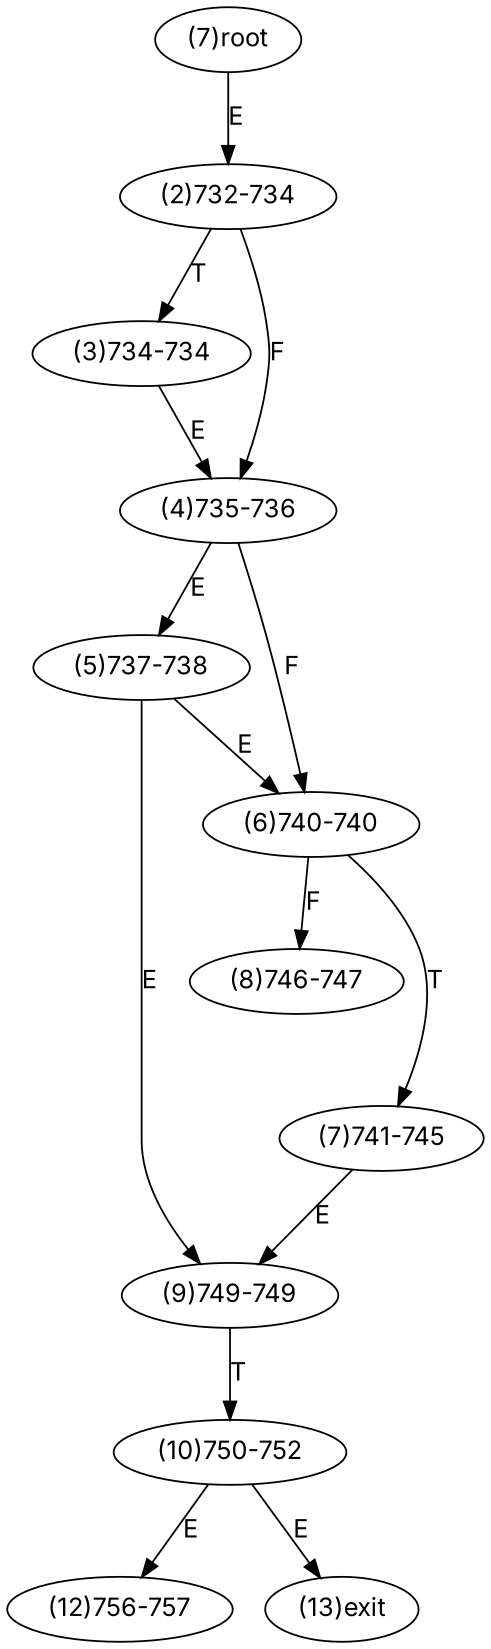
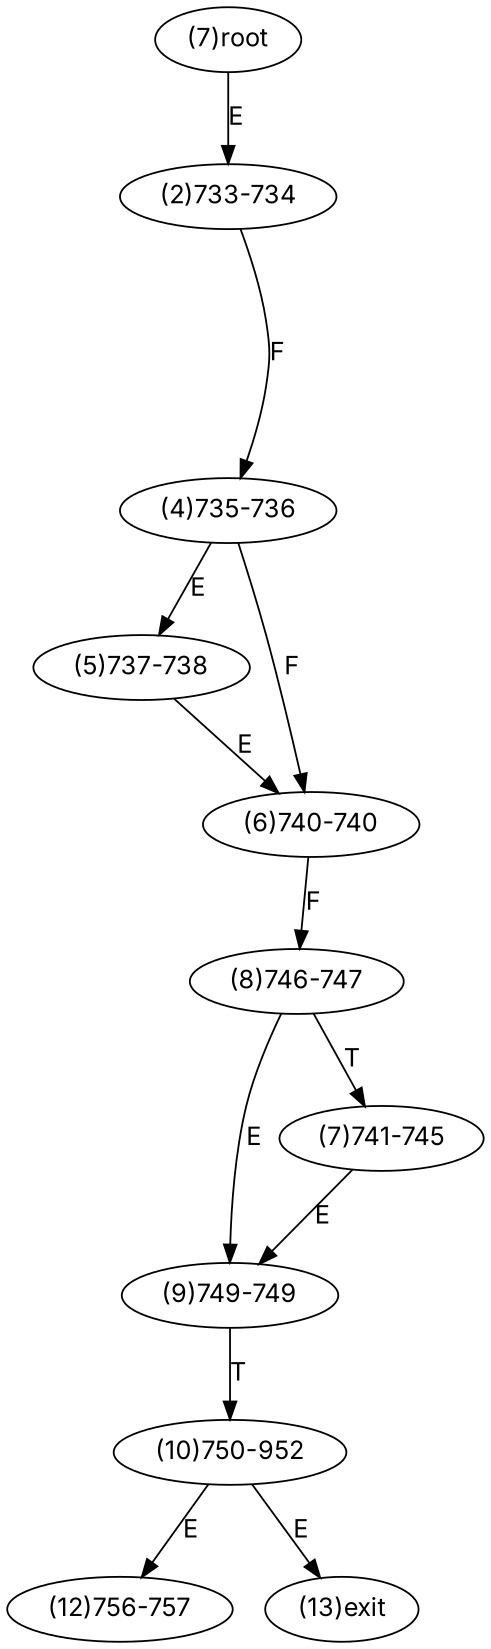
  digraph {
    fontname=Inter
    node [fontname=Inter]
    edge [fontname=Inter]
    n1 [label="(7)root"]
-   n2 [label="(2)732-734"]
-   n3 [label="(3)734-734"]
+   n2 [label="(2)733-734"]
    n4 [label="(4)735-736"]
    n5 [label="(5)737-738"]
    n6 [label="(6)740-740"]
    n7 [label="(7)741-745"]
    n8 [label="(8)746-747"]
    n9 [label="(9)749-749"]
-   n10 [label="(10)750-752"]
+   n10 [label="(10)750-952"]
    n11 [label="(12)756-757"]
    n12 [label="(13)exit"]
    n1 -> n2 [label=E]
-   n2 -> n3 [label=T]
    n2 -> n4 [label=F]
-   n3 -> n4 [label=E]
    n4 -> n5 [label=E]
    n4 -> n6 [label=F]
    n5 -> n6 [label=E]
-   n6 -> n7 [label=T]
+   n8 -> n7 [label=T]
    n6 -> n8 [label=F]
    n7 -> n9 [label=E]
-   n5 -> n9 [label=E]
+   n8 -> n9 [label=E]
    n9 -> n10 [label=T]
    n10 -> n11 [label=E]
    n10 -> n12 [label=E]
  }
